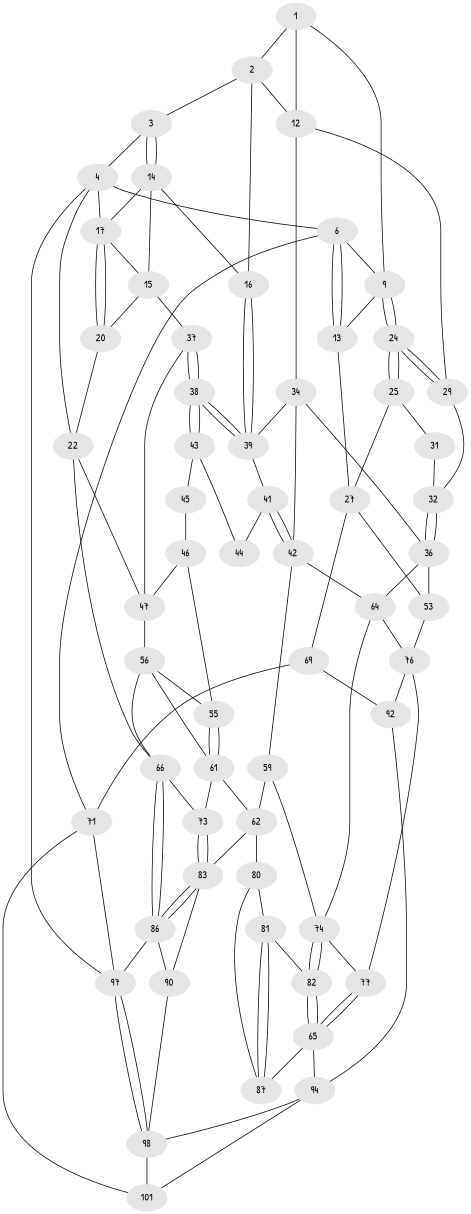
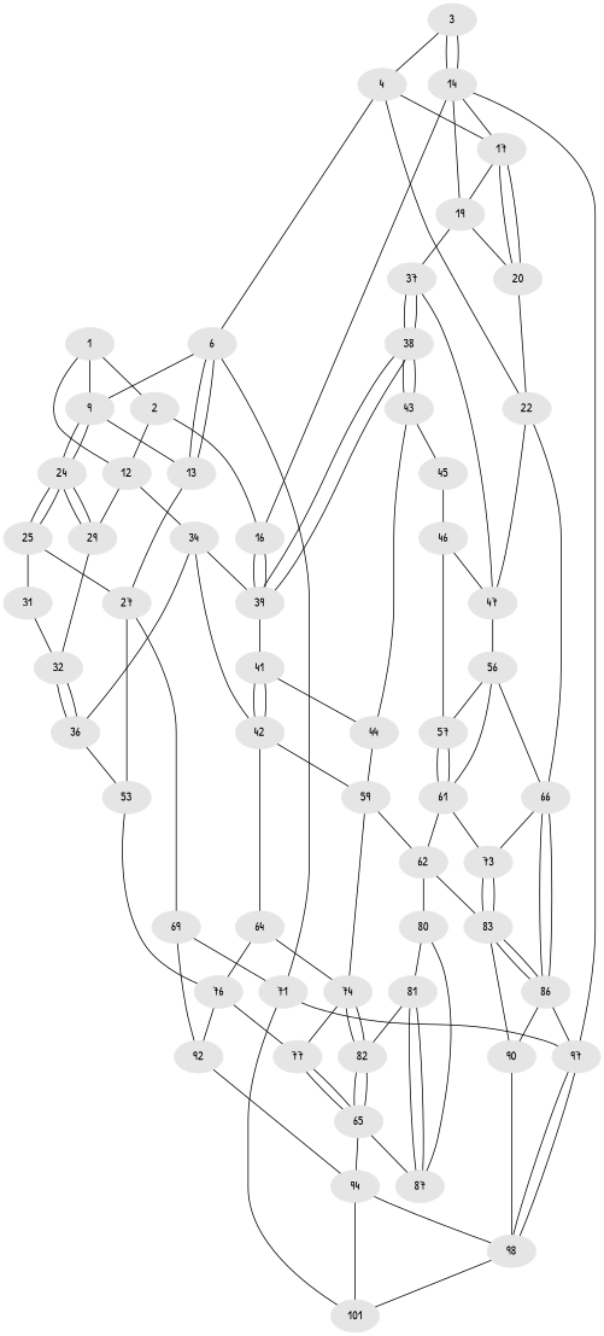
  graph {
    fontname="Patrick Hand"
    node [color=gray90 fontname="Patrick Hand" style=filled]
    edge [fontname="Patrick Hand"]
    1 [super="+8"]
    2 [super="+11"]
    9 [super="+10"]
    12 [super="+28"]
    3
    16
    13
    24
    29 [super="+30"]
    34 [super="+35"]
    4 [super="+5"]
    14 [super="+15"]
    39 [super="+40"]
    6 [super="+7"]
    17 [super="+18"]
    22 [super="+23"]
    97
-   19 [super="+21" label=15]
+   19 [super="+21"]
    71
    20
    47 [super="+51"]
    66 [super="+67"]
    98 [super="+99"]
    27 [super="+54"]
    101 [super="+102"]
    25 [super="+26"]
    32
    36 [super="+52"]
    42 [super="+60"]
    53
    69 [super="+70"]
    37 [super="+48"]
    41
    38
    56 [super="+68"]
    73
    86 [super="+96"]
    31 [super="+33"]
    76 [super="+78"]
    92 [super="+93"]
    64 [super="+65"]
    59 [super="+63"]
    74 [super="+75"]
    43 [super="+50"]
    44 [super="+58"]
    45 [super="+49"]
    62 [super="+79"]
    46 [super="+55"]
-   57 [label=55]
+   57
    61 [super="+72"]
    77
    80 [super="+89"]
    83 [super="+84"]
    82
    81
    87
    90 [super="+91"]
    94 [super="+95"]
    n59 [label=65 super="+88"]
    1 -- 2
    1 -- 9
    1 -- 12
    2 -- 12
-   2 -- 3
    2 -- 16
    9 -- 13
    9 -- 24
    9 -- 24
    12 -- 29
    12 -- 34
    3 -- 4
    3 -- 14
    3 -- 14
    16 -- 39
    16 -- 39
    13 -- 27
    24 -- 29
    24 -- 29
    24 -- 25
    24 -- 25
    29 -- 32
    34 -- 39
    34 -- 36
    34 -- 42
    4 -- 6
    4 -- 17
    4 -- 22
-   4 -- 97
+   14 -- 97
    14 -- 16
    14 -- 17
    14 -- 19
    39 -- 41
    6 -- 9
    6 -- 13
    6 -- 13
    6 -- 71
    17 -- 19
    17 -- 20
    17 -- 20
    22 -- 47
    22 -- 66
    97 -- 98
    97 -- 98
    19 -- 20
    19 -- 37
    71 -- 97
    71 -- 101
    20 -- 22
    47 -- 56
    66 -- 73
    66 -- 86
    66 -- 86
    98 -- 101
    27 -- 53
    27 -- 69
    25 -- 27
    25 -- 31 [weight=2]
    32 -- 36
    32 -- 36
    36 -- 53
-   36 -- 64
    42 -- 64
    42 -- 59
    53 -- 76
    69 -- 71
    69 -- 92
    37 -- 47
    37 -- 38
    37 -- 38
    41 -- 42
    41 -- 42
    41 -- 44
    38 -- 39
    38 -- 39
    38 -- 43
    38 -- 43
    56 -- 66
    56 -- 57
    56 -- 61
    73 -- 83
    73 -- 83
    86 -- 97
    86 -- 90
    31 -- 32
    76 -- 92
    76 -- 77
    92 -- 94
    64 -- 76
    64 -- 74
    59 -- 74
    59 -- 62
    74 -- 77
    74 -- 82
    74 -- 82
    43 -- 44 [weight=2]
    43 -- 45
+   44 -- 59
    45 -- 46 [weight=2]
    62 -- 80
    62 -- 83
    46 -- 47
    46 -- 57
    57 -- 61
    57 -- 61
    61 -- 73
    61 -- 62
    77 -- n59
    77 -- n59
    80 -- 81
    80 -- 87
    83 -- 86
    83 -- 86
    83 -- 90
    82 -- n59
    82 -- n59
    81 -- 82
    81 -- 87
    81 -- 87
    90 -- 98
    94 -- 98
    94 -- 101
    n59 -- 87
    n59 -- 94
  }
